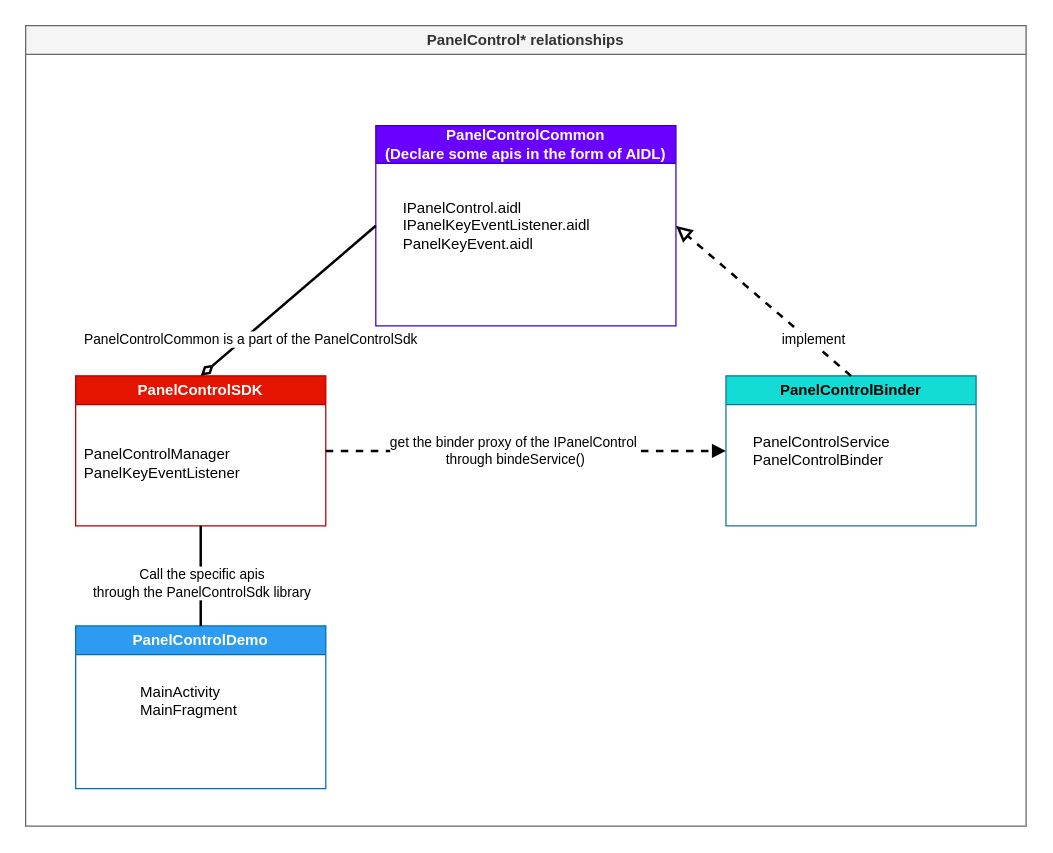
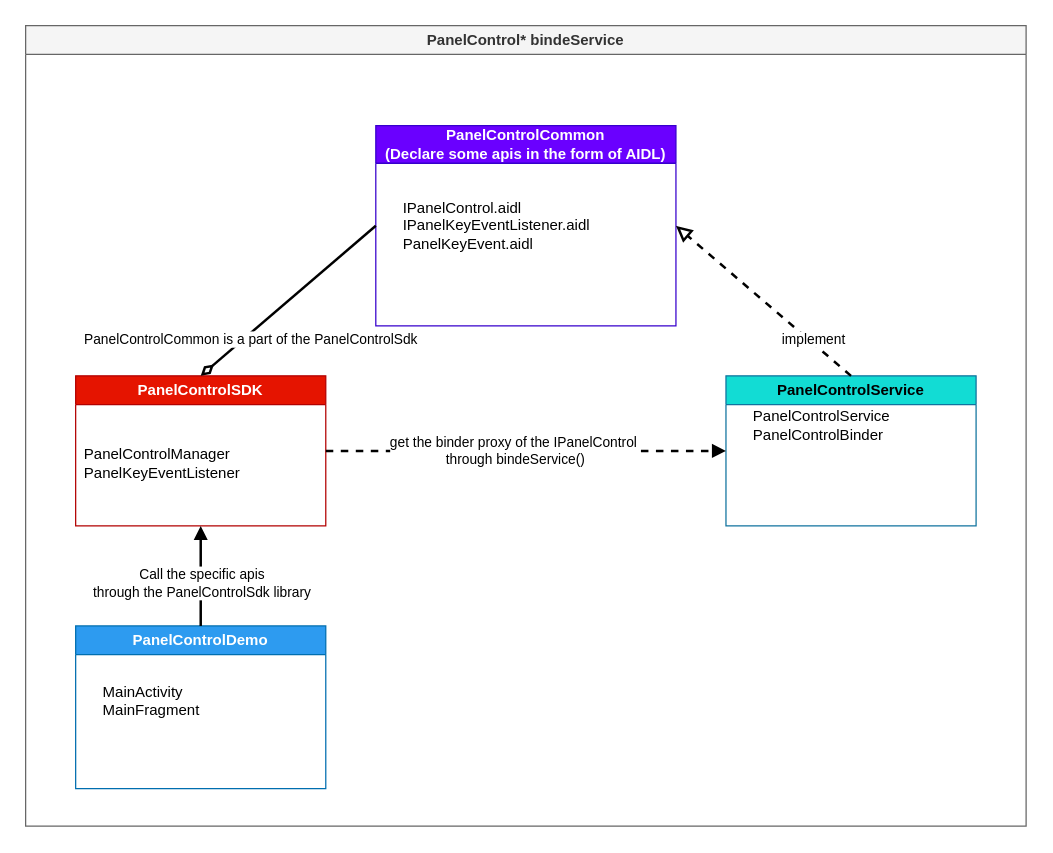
  <mxCell id="0" />
  <mxCell id="1" parent="0" />
- <mxCell id="2" value="PanelControl* relationships" style="swimlane;whiteSpace=wrap;html=1;fillColor=#f5f5f5;fontColor=#333333;strokeColor=#666666;" vertex="1" parent="1"><mxGeometry width="800" height="640" as="geometry" x="20" y="20"><mxRectangle width="190" height="30" as="alternateBounds" /></mxGeometry></mxCell>
+ <mxCell id="2" value="PanelControl* bindeService" style="swimlane;whiteSpace=wrap;html=1;fillColor=#f5f5f5;fontColor=#333333;strokeColor=#666666;" vertex="1" parent="1"><mxGeometry width="800" height="640" as="geometry" x="20" y="20"><mxRectangle width="190" height="30" as="alternateBounds" /></mxGeometry></mxCell>
  <mxCell id="3" value="PanelControlCommon&lt;br&gt;(Declare some apis in the form of AIDL)" style="swimlane;whiteSpace=wrap;html=1;startSize=30;fillColor=#6a00ff;strokeColor=#3700CC;swimlaneFillColor=none;fontColor=#ffffff;" vertex="1" parent="2"><mxGeometry x="280" y="80" width="240" height="160" as="geometry"><mxRectangle x="320" y="80" width="170" height="30" as="alternateBounds" /></mxGeometry></mxCell>
  <mxCell id="4" value="&lt;div&gt;IPanelControl.aidl&lt;/div&gt;&lt;div&gt;IPanelKeyEventListener.aidl&lt;/div&gt;&lt;div&gt;PanelKeyEvent.aidl&lt;/div&gt;" style="text;html=1;align=left;verticalAlign=middle;resizable=0;points=[];autosize=1;strokeColor=none;fillColor=none;" vertex="1" parent="3"><mxGeometry x="20" y="50" width="170" height="60" as="geometry" /></mxCell>
  <mxCell id="5" value="PanelControlSDK" style="swimlane;whiteSpace=wrap;html=1;startSize=23;fillColor=#e51400;strokeColor=#B20000;fontColor=#ffffff;" vertex="1" parent="2"><mxGeometry x="40" y="280" width="200" height="120" as="geometry" /></mxCell>
  <mxCell id="6" value="&lt;div&gt;PanelControlManager&lt;/div&gt;&lt;div&gt;PanelKeyEventListener&lt;/div&gt;" style="text;html=1;align=left;verticalAlign=middle;resizable=0;points=[];autosize=1;strokeColor=none;fillColor=none;" vertex="1" parent="5"><mxGeometry x="5" y="50" width="150" height="40" as="geometry" /></mxCell>
- <mxCell id="7" value="PanelControlBinder" style="swimlane;whiteSpace=wrap;html=1;startSize=23;fillColor=#12dcd4;strokeColor=#10739e;" vertex="1" parent="2"><mxGeometry x="560" y="280" width="200" height="120" as="geometry" /></mxCell>
- <mxCell id="8" value="&lt;div&gt;PanelControlService&lt;/div&gt;&lt;div&gt;PanelControlBinder&lt;/div&gt;" style="text;html=1;align=left;verticalAlign=middle;resizable=0;points=[];autosize=1;strokeColor=none;fillColor=none;" vertex="1" parent="7"><mxGeometry x="20" y="40" width="130" height="40" as="geometry" /></mxCell>
+ <mxCell id="7" value="PanelControlService" style="swimlane;whiteSpace=wrap;html=1;startSize=23;fillColor=#12dcd4;strokeColor=#10739e;" vertex="1" parent="2"><mxGeometry x="560" y="280" width="200" height="120" as="geometry" /></mxCell>
+ <mxCell id="8" value="&lt;div&gt;PanelControlService&lt;/div&gt;&lt;div&gt;PanelControlBinder&lt;/div&gt;" style="text;html=1;align=left;verticalAlign=middle;resizable=0;points=[];autosize=1;strokeColor=none;fillColor=none;" vertex="1" parent="7"><mxGeometry x="20" y="20" width="130" height="40" as="geometry" /></mxCell>
  <mxCell id="9" value="PanelControlDemo" style="swimlane;whiteSpace=wrap;html=1;startSize=23;fillColor=#2d9bf0;fontColor=#ffffff;strokeColor=#006EAF;" vertex="1" parent="2"><mxGeometry x="40" y="480" width="200" height="130" as="geometry" /></mxCell>
- <mxCell id="10" value="&lt;div&gt;MainActivity&lt;/div&gt;&lt;div&gt;MainFragment&lt;/div&gt;" style="text;html=1;align=left;verticalAlign=middle;resizable=0;points=[];autosize=1;strokeColor=none;fillColor=none;" vertex="1" parent="9"><mxGeometry x="50" y="40" width="100" height="40" as="geometry" /></mxCell>
+ <mxCell id="10" value="&lt;div&gt;MainActivity&lt;/div&gt;&lt;div&gt;MainFragment&lt;/div&gt;" style="text;html=1;align=left;verticalAlign=middle;resizable=0;points=[];autosize=1;strokeColor=none;fillColor=none;" vertex="1" parent="9"><mxGeometry x="20" y="40" width="100" height="40" as="geometry" /></mxCell>
  <mxCell id="11" value="" style="endArrow=block;startArrow=none;endFill=0;startFill=0;endSize=8;html=1;verticalAlign=bottom;dashed=1;labelBackgroundColor=none;rounded=0;entryX=1;entryY=0.5;entryDx=0;entryDy=0;exitX=0.5;exitY=0;exitDx=0;exitDy=0;strokeWidth=2;" edge="1" parent="2" source="7" target="3"><mxGeometry width="160" relative="1" as="geometry"><mxPoint x="320" y="340" as="sourcePoint" /><mxPoint x="480" y="340" as="targetPoint" /></mxGeometry></mxCell>
  <mxCell id="12" value="implement" style="edgeLabel;html=1;align=center;verticalAlign=middle;resizable=0;points=[];" vertex="1" connectable="0" parent="11"><mxGeometry x="-0.314" y="-1" relative="1" as="geometry"><mxPoint x="17" y="12" as="offset" /></mxGeometry></mxCell>
- <mxCell id="13" value="" style="html=1;verticalAlign=bottom;labelBackgroundColor=none;endArrow=none;endFill=1;rounded=0;entryX=0.5;entryY=1;entryDx=0;entryDy=0;exitX=0.5;exitY=0;exitDx=0;exitDy=0;strokeWidth=2;" edge="1" parent="2" source="9" target="5"><mxGeometry width="160" relative="1" as="geometry"><mxPoint x="320" y="510" as="sourcePoint" /><mxPoint x="480" y="510" as="targetPoint" /></mxGeometry></mxCell>
+ <mxCell id="13" value="" style="html=1;verticalAlign=bottom;labelBackgroundColor=none;endArrow=block;endFill=1;rounded=0;entryX=0.5;entryY=1;entryDx=0;entryDy=0;exitX=0.5;exitY=0;exitDx=0;exitDy=0;strokeWidth=2;" edge="1" parent="2" source="9" target="5"><mxGeometry width="160" relative="1" as="geometry"><mxPoint x="320" y="510" as="sourcePoint" /><mxPoint x="480" y="510" as="targetPoint" /></mxGeometry></mxCell>
  <mxCell id="14" value="Call the specific apis &lt;br&gt;through the PanelControlSdk library" style="edgeLabel;html=1;align=center;verticalAlign=middle;resizable=0;points=[];" vertex="1" connectable="0" parent="13"><mxGeometry x="-0.124" relative="1" as="geometry"><mxPoint as="offset" /></mxGeometry></mxCell>
  <mxCell id="15" value="" style="html=1;verticalAlign=bottom;labelBackgroundColor=none;endArrow=block;endFill=1;rounded=0;entryX=0;entryY=0.5;entryDx=0;entryDy=0;exitX=1;exitY=0.5;exitDx=0;exitDy=0;strokeWidth=2;dashed=1;" edge="1" parent="2" source="5" target="7"><mxGeometry width="160" relative="1" as="geometry"><mxPoint x="280" y="430" as="sourcePoint" /><mxPoint x="440" y="430" as="targetPoint" /></mxGeometry></mxCell>
  <mxCell id="16" value="get the binder proxy of the IPanelControl&lt;br&gt;&amp;nbsp;through bindeService()" style="edgeLabel;html=1;align=center;verticalAlign=middle;resizable=0;points=[];" vertex="1" connectable="0" parent="15"><mxGeometry x="-0.067" y="1" relative="1" as="geometry"><mxPoint as="offset" /></mxGeometry></mxCell>
  <mxCell id="17" value="" style="endArrow=none;startArrow=diamondThin;endFill=0;startFill=0;html=1;verticalAlign=bottom;labelBackgroundColor=none;strokeWidth=2;startSize=8;endSize=8;rounded=0;entryX=0;entryY=0.5;entryDx=0;entryDy=0;exitX=0.5;exitY=0;exitDx=0;exitDy=0;" edge="1" parent="2" source="5" target="3"><mxGeometry width="160" relative="1" as="geometry"><mxPoint x="450" y="430" as="sourcePoint" /><mxPoint x="610" y="430" as="targetPoint" /></mxGeometry></mxCell>
  <mxCell id="18" value="PanelControlCommon is a part of the PanelControlSdk" style="edgeLabel;html=1;align=center;verticalAlign=middle;resizable=0;points=[];" vertex="1" connectable="0" parent="17"><mxGeometry x="-0.34" y="1" relative="1" as="geometry"><mxPoint x="-6" y="11" as="offset" /></mxGeometry></mxCell>
